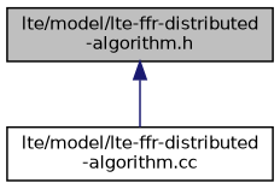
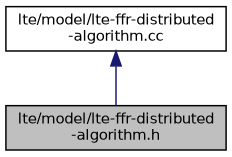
  digraph {
    node [color=black fontname=Helvetica fontsize=10 shape=record style=filled]
    n1 [fillcolor=grey75 fontcolor=black height=0.2 label="lte/model/lte-ffr-distributed\l-algorithm.h" width=0.4]
    n2 [fillcolor=white height=0.2 label="lte/model/lte-ffr-distributed\l-algorithm.cc" width=0.4]
-   n1 -> n2 [color=midnightblue dir=back fontname=Helvetica fontsize=10 labelfontname=Helvetica labelfontsize=10 style=solid]
+   n2 -> n1 [color=midnightblue dir=back fontname=Helvetica fontsize=10 labelfontname=Helvetica labelfontsize=10 style=solid]
  }
